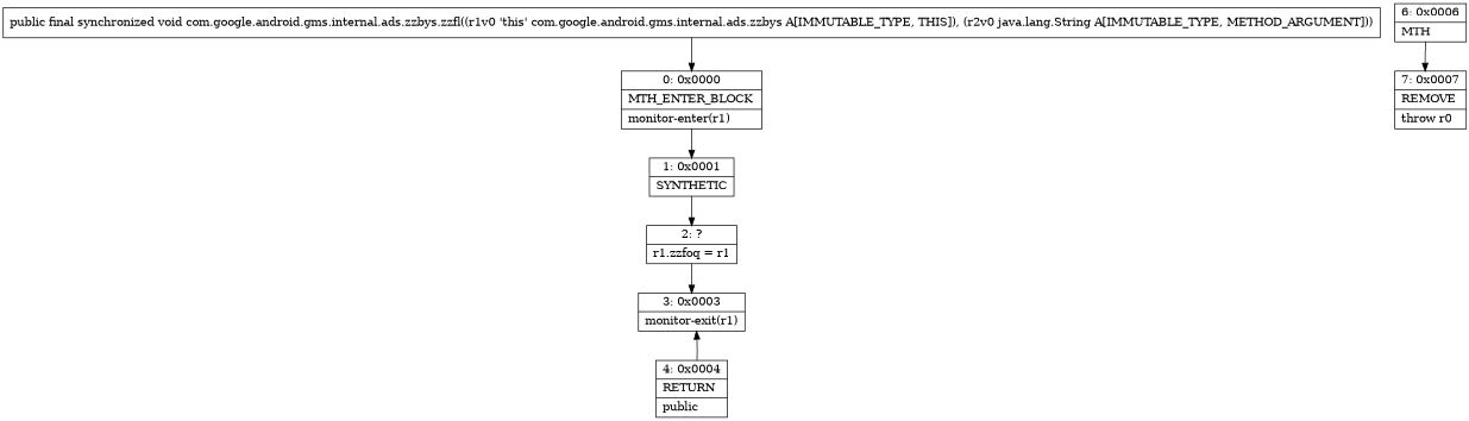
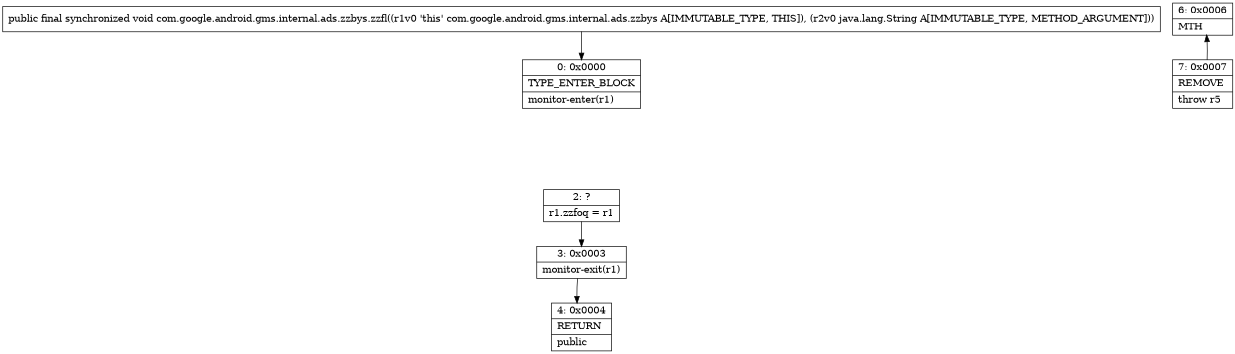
  digraph {
    node [shape=record]
-   n1 [label="{0\:\ 0x0000|MTH_ENTER_BLOCK\l|monitor\-enter(r1)\l}"]
-   n2 [label="{1\:\ 0x0001|SYNTHETIC\l}"]
+   n1 [label="{0\:\ 0x0000|TYPE_ENTER_BLOCK\l|monitor\-enter(r1)\l}"]
    n3 [label="{2\:\ ?|r1.zzfoq = r1\l}"]
    n4 [label="{3\:\ 0x0003|monitor\-exit(r1)\l}"]
    n5 [label="{4\:\ 0x0004|RETURN\l|public\l}"]
    n6 [label="{6\:\ 0x0006|MTH\l}"]
-   n7 [label="{7\:\ 0x0007|REMOVE\l|throw r0\l}"]
+   n7 [label="{7\:\ 0x0007|REMOVE\l|throw r5\l}"]
    n8 [label="{public final synchronized void com.google.android.gms.internal.ads.zzbys.zzfl((r1v0 'this' com.google.android.gms.internal.ads.zzbys A[IMMUTABLE_TYPE, THIS]), (r2v0 java.lang.String A[IMMUTABLE_TYPE, METHOD_ARGUMENT])) }"]
-   n1 -> n2
-   n2 -> n3
    n3 -> n4
-   n5 -> n4
-   n6 -> n7
+   n4 -> n5
+   n7 -> n6
    n8 -> n1
  }
